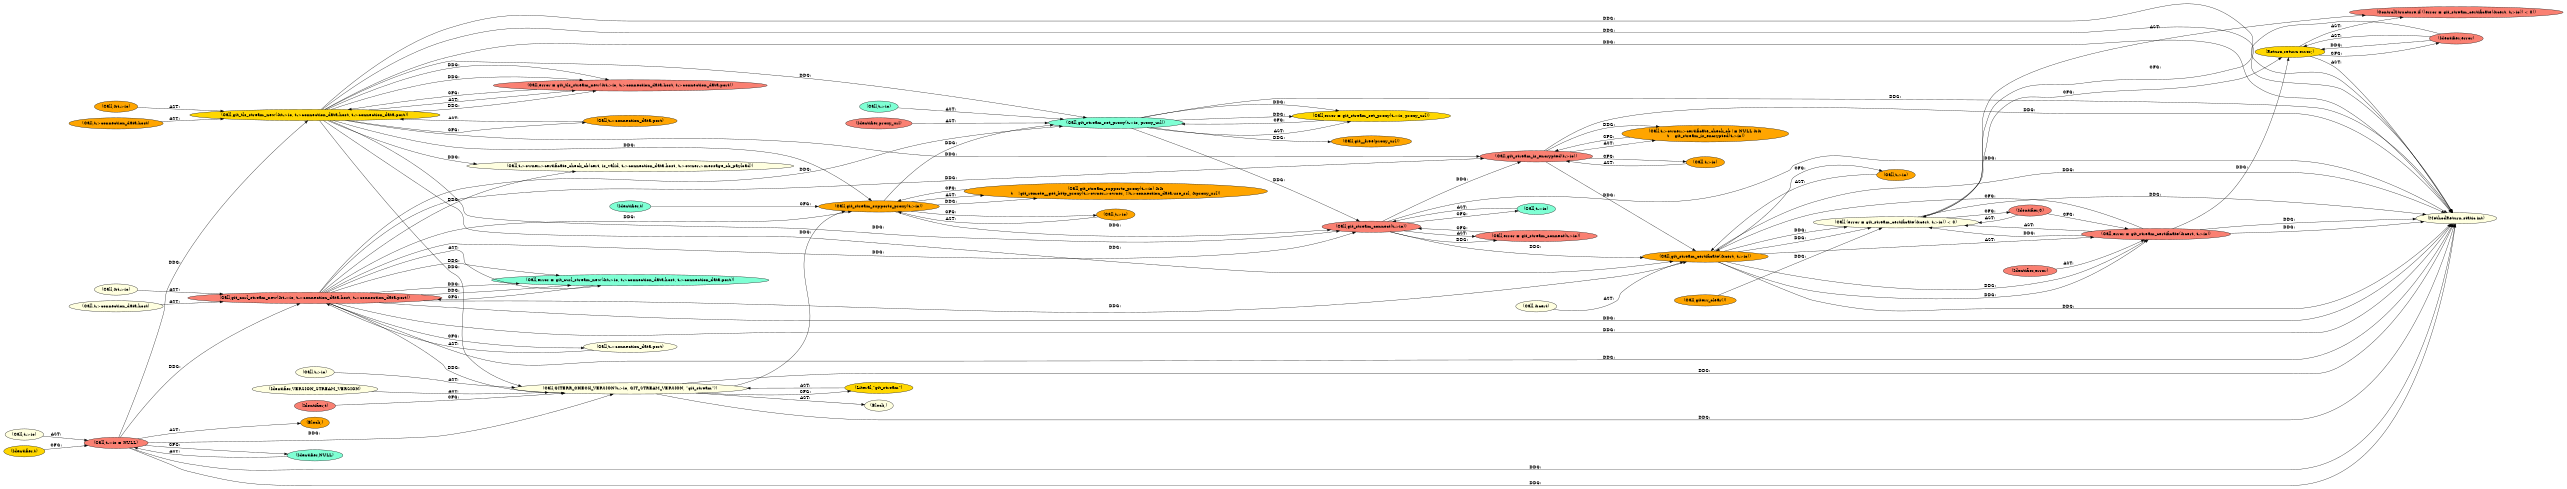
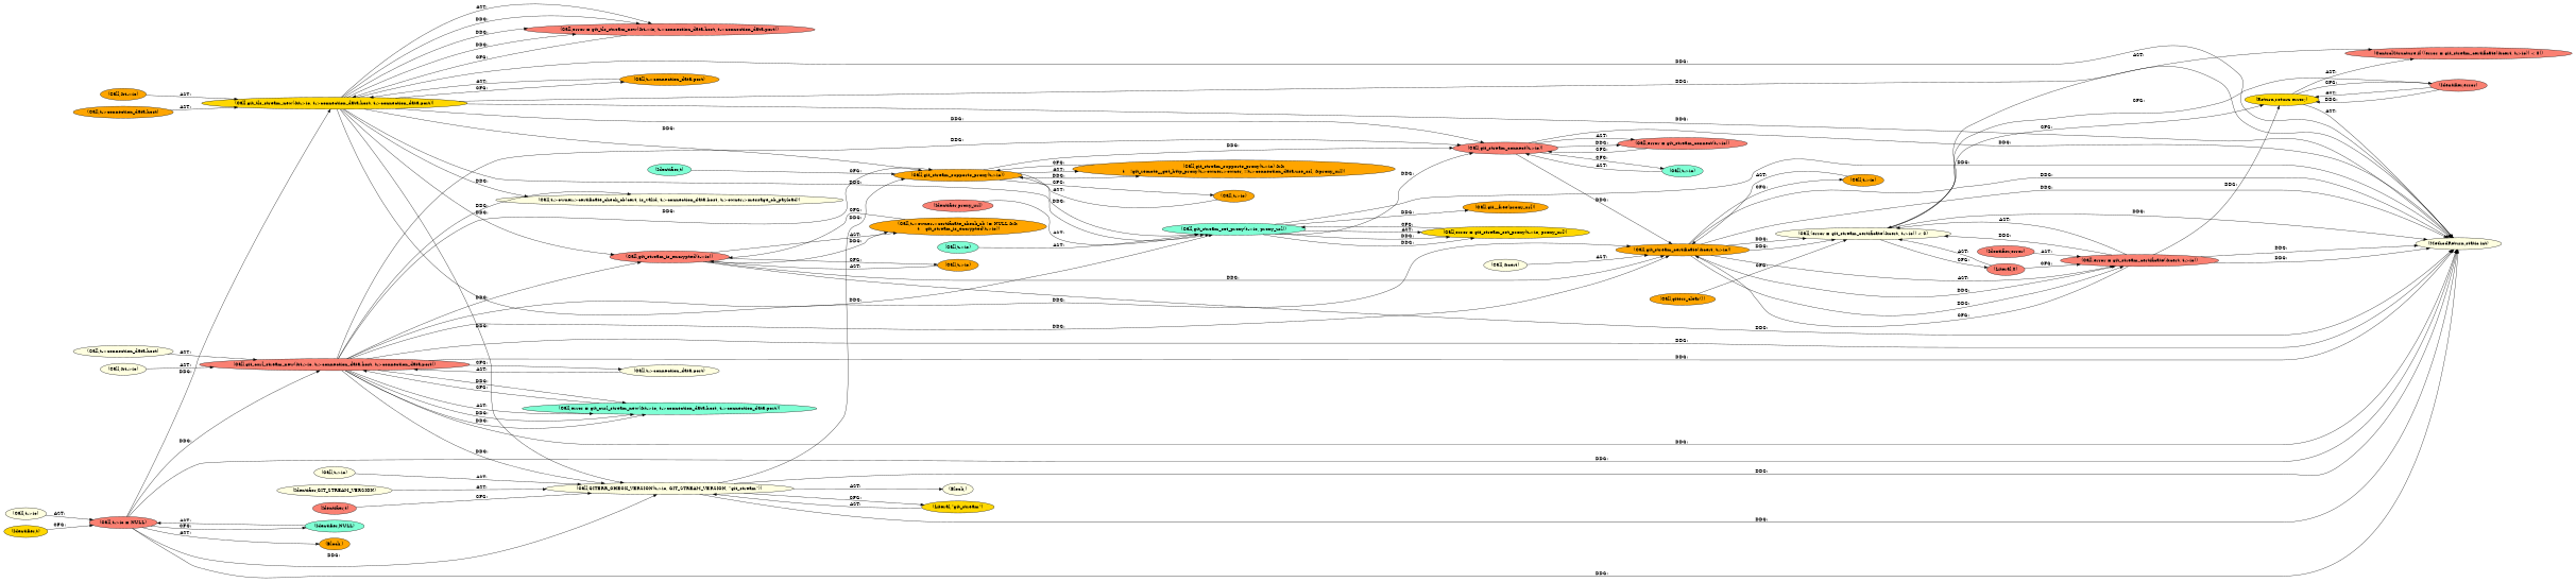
  digraph {
    rankdir=LR
    node [fillcolor=orange style=filled]
    n1 [label="(Call,git_stream_certificate(&cert, t->io))"]
    n2 [fillcolor=lightyellow label="(Call,(error = git_stream_certificate(&cert, t->io)) < 0)"]
    n3 [fillcolor=salmon label="(Call,error = git_stream_certificate(&cert, t->io))"]
    n4 [label="(Call,t->io)"]
    n5 [fillcolor=lightyellow label="(MethodReturn,static int)"]
-   n6 [fillcolor=salmon label="(Identifier,0)"]
+   n6 [fillcolor=salmon label="(Literal,0)"]
    n7 [fillcolor=salmon label="(ControlStructure,if ((error = git_stream_certificate(&cert, t->io)) < 0))"]
    n8 [fillcolor=gold label="(Return,return error;)"]
    n9 [fillcolor=salmon label="(Call,git_stream_is_encrypted(t->io))"]
    n10 [label="(Call,t->io)"]
    n11 [label="(Call,t->owner->certificate_check_cb != NULL &&\n \t    git_stream_is_encrypted(t->io))"]
    n12 [fillcolor=salmon label="(Call,git_stream_connect(t->io))"]
    n13 [fillcolor=aquamarine label="(Call,t->io)"]
    n14 [fillcolor=salmon label="(Call,error = git_stream_connect(t->io))"]
    n15 [fillcolor=aquamarine label="(Call,git_stream_set_proxy(t->io, proxy_url))"]
    n16 [fillcolor=gold label="(Call,error = git_stream_set_proxy(t->io, proxy_url))"]
    n17 [label="(Call,git__free(proxy_url))"]
    n18 [fillcolor=salmon label="(Identifier,proxy_url)"]
    n19 [fillcolor=gold label="(Call,git_tls_stream_new(&t->io, t->connection_data.host, t->connection_data.port))"]
    n20 [label="(Call,git_stream_supports_proxy(t->io))"]
    n21 [fillcolor=lightyellow label="(Call,GITERR_CHECK_VERSION(t->io, GIT_STREAM_VERSION, \"git_stream\"))"]
    n22 [label="(Call,t->connection_data.port)"]
    n23 [fillcolor=salmon label="(Call,error = git_tls_stream_new(&t->io, t->connection_data.host, t->connection_data.port))"]
    n24 [fillcolor=lightyellow label="(Call,t->owner->certificate_check_cb(cert, is_valid, t->connection_data.host, t->owner->message_cb_payload))"]
    n25 [label="(Call,git_stream_supports_proxy(t->io) &&\n\t    !git_remote__get_http_proxy(t->owner->owner, !!t->connection_data.use_ssl, &proxy_url))"]
    n26 [label="(Call,t->io)"]
    n27 [fillcolor=gold label="(Literal,\"git_stream\")"]
    n28 [fillcolor=lightyellow label="(Block,)"]
    n29 [fillcolor=salmon label="(Call,t->io = NULL)"]
    n30 [fillcolor=salmon label="(Call,git_curl_stream_new(&t->io, t->connection_data.host, t->connection_data.port))"]
    n31 [fillcolor=aquamarine label="(Identifier,NULL)"]
    n32 [label="(Block,)"]
    n33 [fillcolor=aquamarine label="(Call,error = git_curl_stream_new(&t->io, t->connection_data.host, t->connection_data.port))"]
    n34 [fillcolor=lightyellow label="(Call,t->connection_data.port)"]
    n35 [fillcolor=salmon label="(Identifier,error)"]
    n36 [fillcolor=lightyellow label="(Call,t->io)"]
    n37 [fillcolor=lightyellow label="(Call,t->io)"]
    n38 [fillcolor=lightyellow label="(Call,t->connection_data.host)"]
    n39 [label="(Call,&t->io)"]
    n40 [label="(Call,t->connection_data.host)"]
    n41 [fillcolor=lightyellow label="(Call,&cert)"]
    n42 [fillcolor=aquamarine label="(Identifier,t)"]
-   n43 [fillcolor=lightyellow label="(Identifier,VERSION_STREAM_VERSION)"]
+   n43 [fillcolor=lightyellow label="(Identifier,GIT_STREAM_VERSION)"]
    n44 [fillcolor=lightyellow label="(Call,&t->io)"]
    n45 [label="(Call,giterr_clear())"]
    n46 [fillcolor=salmon label="(Identifier,t)"]
    n47 [fillcolor=salmon label="(Identifier,error)"]
    n48 [fillcolor=aquamarine label="(Call,t->io)"]
    n49 [fillcolor=gold label="(Identifier,t)"]
    n1 -> n2 [label="DDG: "]
    n1 -> n2 [label="DDG: "]
    n1 -> n3 [label="AST: "]
    n1 -> n3 [label="DDG: "]
    n1 -> n3 [label="DDG: "]
    n1 -> n4 [label="CFG: "]
    n1 -> n5 [label="DDG: "]
    n1 -> n5 [label="DDG: "]
    n2 -> n5 [label="DDG: "]
    n2 -> n6 [label="CFG: "]
    n2 -> n7 [label="AST: "]
    n2 -> n8 [label="CFG: "]
    n3 -> n1 [label="CFG: "]
    n3 -> n2 [label="AST: "]
    n3 -> n2 [label="DDG: "]
    n3 -> n5 [label="DDG: "]
    n3 -> n5 [label="DDG: "]
    n3 -> n8 [label="DDG: "]
    n4 -> n1 [label="AST: "]
    n6 -> n2 [label="AST: "]
    n6 -> n3 [label="CFG: "]
    n8 -> n5 [label="AST: "]
    n8 -> n7 [label="AST: "]
    n8 -> n35 [label="CFG: "]
    n9 -> n1 [label="DDG: "]
    n9 -> n5 [label="DDG: "]
    n9 -> n10 [label="CFG: "]
    n9 -> n11 [label="AST: "]
    n9 -> n11 [label="DDG: "]
    n10 -> n9 [label="AST: "]
    n11 -> n9 [label="CFG: "]
    n12 -> n1 [label="DDG: "]
    n12 -> n5 [label="DDG: "]
-   n12 -> n9 [label="DDG: "]
    n12 -> n13 [label="CFG: "]
    n12 -> n14 [label="AST: "]
    n12 -> n14 [label="DDG: "]
    n13 -> n12 [label="AST: "]
    n14 -> n12 [label="CFG: "]
    n15 -> n5 [label="DDG: "]
    n15 -> n12 [label="DDG: "]
    n15 -> n16 [label="AST: "]
    n15 -> n16 [label="DDG: "]
    n15 -> n16 [label="DDG: "]
    n15 -> n17 [label="DDG: "]
    n16 -> n15 [label="CFG: "]
    n18 -> n15 [label="AST: "]
    n19 -> n1 [label="DDG: "]
    n19 -> n5 [label="DDG: "]
    n19 -> n5 [label="DDG: "]
    n19 -> n5 [label="DDG: "]
    n19 -> n9 [label="DDG: "]
    n19 -> n12 [label="DDG: "]
    n19 -> n15 [label="DDG: "]
    n19 -> n20 [label="DDG: "]
    n19 -> n21 [label="DDG: "]
    n19 -> n22 [label="CFG: "]
    n19 -> n23 [label="AST: "]
    n19 -> n23 [label="DDG: "]
    n19 -> n23 [label="DDG: "]
    n19 -> n23 [label="DDG: "]
    n19 -> n24 [label="DDG: "]
    n20 -> n12 [label="DDG: "]
    n20 -> n15 [label="DDG: "]
    n20 -> n25 [label="AST: "]
    n20 -> n25 [label="DDG: "]
    n20 -> n26 [label="CFG: "]
    n21 -> n5 [label="DDG: "]
    n21 -> n5 [label="DDG: "]
    n21 -> n20 [label="DDG: "]
    n21 -> n27 [label="CFG: "]
    n21 -> n28 [label="AST: "]
    n22 -> n19 [label="AST: "]
    n23 -> n19 [label="CFG: "]
    n25 -> n20 [label="CFG: "]
    n26 -> n20 [label="AST: "]
    n27 -> n21 [label="AST: "]
    n29 -> n5 [label="DDG: "]
    n29 -> n5 [label="DDG: "]
    n29 -> n19 [label="DDG: "]
    n29 -> n21 [label="DDG: "]
    n29 -> n30 [label="DDG: "]
    n29 -> n31 [label="CFG: "]
    n29 -> n32 [label="AST: "]
    n30 -> n1 [label="DDG: "]
    n30 -> n5 [label="DDG: "]
    n30 -> n5 [label="DDG: "]
    n30 -> n5 [label="DDG: "]
    n30 -> n9 [label="DDG: "]
    n30 -> n12 [label="DDG: "]
    n30 -> n15 [label="DDG: "]
    n30 -> n20 [label="DDG: "]
    n30 -> n21 [label="DDG: "]
    n30 -> n24 [label="DDG: "]
    n30 -> n33 [label="AST: "]
    n30 -> n33 [label="DDG: "]
    n30 -> n33 [label="DDG: "]
    n30 -> n33 [label="DDG: "]
    n30 -> n34 [label="CFG: "]
    n31 -> n29 [label="AST: "]
    n33 -> n30 [label="CFG: "]
    n34 -> n30 [label="AST: "]
    n35 -> n2 [label="CFG: "]
    n35 -> n8 [label="AST: "]
    n35 -> n8 [label="DDG: "]
    n36 -> n21 [label="AST: "]
    n37 -> n29 [label="AST: "]
    n38 -> n30 [label="AST: "]
    n39 -> n19 [label="AST: "]
    n40 -> n19 [label="AST: "]
    n41 -> n1 [label="AST: "]
    n42 -> n20 [label="CFG: "]
    n43 -> n21 [label="AST: "]
    n44 -> n30 [label="AST: "]
-   n45 -> n2 [label="DDG: "]
+   n45 -> n2 [label="CFG: "]
    n46 -> n21 [label="CFG: "]
    n47 -> n3 [label="AST: "]
    n48 -> n15 [label="AST: "]
    n49 -> n29 [label="CFG: "]
  }
